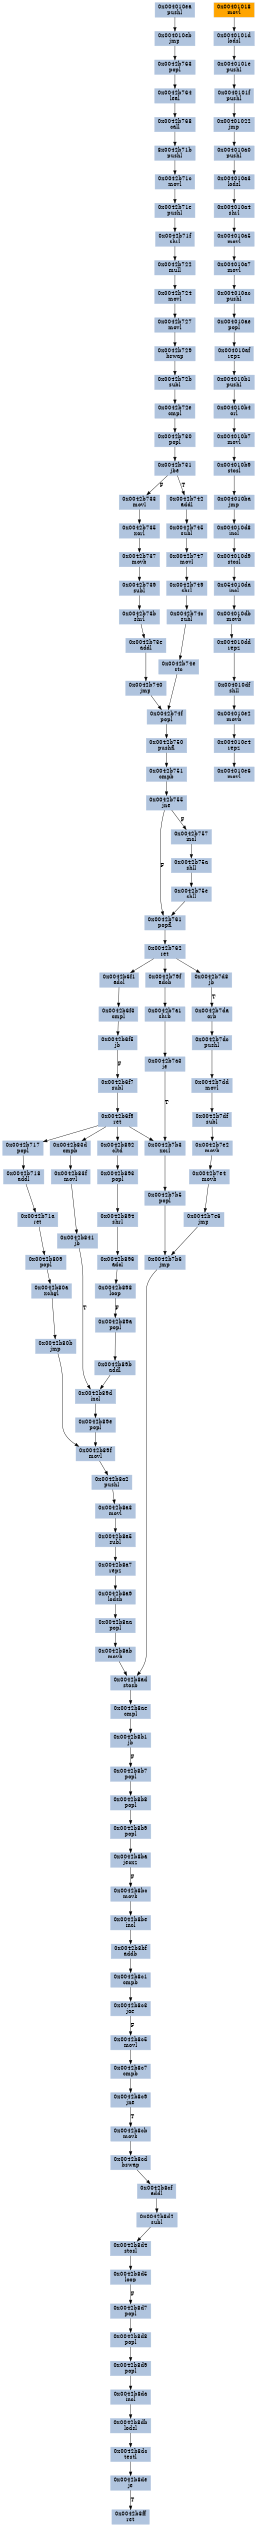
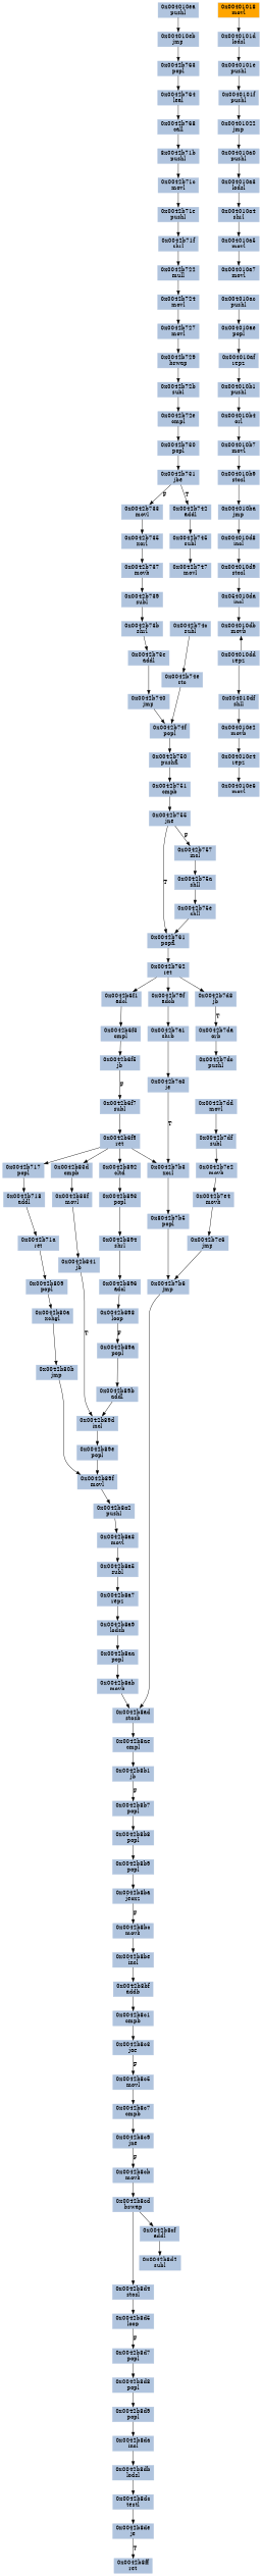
  strict digraph {
    node [color=lightsteelblue fillcolor=lightsteelblue shape=rectangle style=filled]
    edge [color="#000000"]
    n1 [label="0x0042b894\nshrl"]
    n2 [label="0x0042b896\nadcl"]
    n3 [label="0x0042b898\nloop"]
    n4 [label="0x0042b89a\npopl"]
    n5 [label="0x0042b763\npopl"]
    n6 [label="0x0042b764\nleal"]
    n7 [label="0x0042b768\ncall"]
    n8 [label="8x0042b71b\npushl"]
    n9 [label="0x0042b745\nsubl"]
    n10 [label="0x0042b747\nmovl"]
-   n11 [label="0x0042b749\nshrl"]
    n12 [label="0x0042b74c\nsubl"]
    n13 [label="0x0042b722\nmull"]
    n14 [label="0x0042b724\nmovl"]
    n15 [label="0x0042b727\nmovl"]
    n16 [label="0x0042b729\nbswap"]
    n17 [label="0x0042b71c\nmovl"]
    n18 [label="0x0042b71e\npushl"]
    n19 [label="0x0042b71f\nshrl"]
    n20 [label="0x0042b8da\nincl"]
    n21 [label="0x0042b8db\nlodsl"]
    n22 [label="0x0042b8dc\ntestl"]
    n23 [label="0x0042b8de\nje"]
    n24 [label="0x0042b6f3\ncmpl"]
    n25 [label="0x0042b6f5\njb"]
    n26 [label="0x0042b6f7\nsubl"]
    n27 [label="0x0042b6f9\nret"]
    n28 [label="0x0042b730\npopl"]
    n29 [label="0x0042b731\njbe"]
    n30 [label="0x0042b733\nmovl"]
    n31 [label="0x0042b742\naddl"]
    n32 [label="0x0042b735\nxorl"]
    n33 [label="0x0042b73e\naddl"]
    n34 [label="0x0042b740\njmp"]
    n35 [label="0x0042b74f\npopl"]
    n36 [label="0x0042b750\npushfl"]
    n37 [label="0x0042b7da\norb"]
    n38 [label="0x0042b7dc\npushl"]
    n39 [label="0x0042b7dd\nmovl"]
    n40 [label="0x0042b7df\nsubl"]
    n41 [label="0x004010d9\nstosl"]
    n42 [label="0x054010da\nincl"]
    n43 [label="0x004010db\nmovb"]
    n44 [label="0x004010dd\nrepz"]
    n45 [label="0x0042b8c3\njae"]
    n46 [label="0x0042b8c5\nmovl"]
    n47 [label="0x0042b8c7\ncmpb"]
    n48 [label="0x0042b8c9\njne"]
    n49 [label="0x0042b8d9\npopl"]
    n50 [label="0x0042b71a\nret"]
    n51 [label="0x0042b809\npopl"]
    n52 [label="0x0042b80a\nxchgl"]
    n53 [label="0x0042b80b\njmp"]
    n54 [label="0x0042b8aa\npopl"]
    n55 [label="0x0042b8ab\nmovb"]
    n56 [label="0x0042b8ad\nstosb"]
    n57 [label="0x0042b8ae\ncmpl"]
    n58 [label="0x0042b6f1\nadcl"]
    n59 [label="0x004010df\nshll"]
    n60 [label="0x004010e2\nmovb"]
    n61 [label="0x004010e4\nrepz"]
    n62 [label="0x004010e6\nmovl"]
    n63 [label="0x0042b893\npopl"]
    n64 [label="0x0042b7a1\nshrb"]
    n65 [label="0x0042b7a3\nje"]
    n66 [label="0x0042b7b3\nxorl"]
-   n67 [label="0x0042b7b5\npopl"]
+   n67 [label="0x8042b7b5\npopl"]
    n68 [label="0x004010b7\nmovl"]
    n69 [label="0x004010b9\nstosl"]
    n70 [label="0x004010ba\njmp"]
    n71 [label="0x004010d8\nincl"]
    n72 [label="0x0042b751\ncmpb"]
    n73 [label="0x0042b755\njne"]
    n74 [label="0x0042b75a\nshll"]
    n75 [label="0x0042b75e\nshll"]
    n76 [label="0x0042b761\npopfl"]
    n77 [label="0x0042b762\nret"]
    n78 [label="0x0042b841\njb"]
    n79 [label="0x0042b89d\nincl"]
    n80 [label="0x0042b89e\npopl"]
    n81 [label="0x0042b89f\nmovl"]
    n82 [label="0x004010a4\nshrl"]
    n83 [label="0x004010a5\nmovl"]
    n84 [label="0x004010a7\nmovl"]
    n85 [label="0x004010ac\npushl"]
    n86 [label="0x0042b7b6\njmp"]
    n87 [label="0x0042b7e6\njmp"]
    n88 [label="0x004010ae\npopl"]
    n89 [label="0x004010af\nrepz"]
    n90 [label="0x0042b8a9\nlodsb"]
    n91 [label="0x0042b8b1\njb"]
    n92 [color=lightgrey fillcolor=orange label="0x00401018\nmovl"]
    n93 [label="0x0040101d\nlodsl"]
    n94 [label="0x0040101e\npushl"]
    n95 [label="0x0040101f\npushl"]
    n96 [label="0x00401022\njmp"]
    n97 [label="0x004010a0\npushl"]
    n98 [label="0x0042b718\naddl"]
    n99 [label="0x0042b83d\ncmpb"]
    n100 [label="0x0042b83f\nmovl"]
    n101 [label="0x0042b737\nmovb"]
    n102 [label="0x0042b739\nsubl"]
    n103 [label="0x0042b8cb\nmovb"]
    n104 [label="0x0042b8cd\nbswap"]
    n105 [label="0x0042b8d4\nstosl"]
    n106 [label="0x0042b8d5\nloop"]
    n107 [label="0x0042b8d7\npopl"]
    n108 [label="0x0042b8d8\npopl"]
    n109 [label="0x0042b757\nincl"]
    n110 [label="0x0042b8cf\naddl"]
    n111 [label="0x0042b8d2\nsubl"]
    n112 [label="0x004010b1\npushl"]
    n113 [label="0x004010b4\norl"]
    n114 [label="0x0042b72b\nsubl"]
    n115 [label="0x0042b73b\nshrl"]
    n116 [label="0x0042b8a2\npushl"]
    n117 [label="0x0042b7e2\nmovb"]
    n118 [label="0x0042b7e4\nmovb"]
    n119 [label="0x0042b8ba\njecxz"]
    n120 [label="0x0042b8bc\nmovb"]
    n121 [label="0x0042b8be\nincl"]
    n122 [label="0x0042b8bf\naddb"]
    n123 [label="0x0042b8a3\nmovl"]
    n124 [label="0x0042b8a5\nsubl"]
    n125 [label="0x0042b8a7\nrepz"]
    n126 [label="0x0042b89b\naddl"]
    n127 [label="0x004010a3\nlodsl"]
    n128 [label="0x0042b74e\nstc"]
    n129 [label="0x0042b7d8\njb"]
    n130 [label="0x0042b72e\ncmpl"]
    n131 [label="0x0042b8b8\npopl"]
    n132 [label="0x0042b8b9\npopl"]
    n133 [label="0x0042b79f\nadcb"]
    n134 [label="0x004010ea\npushl"]
    n135 [label="0x004010eb\njmp"]
    n136 [label="0x0042b8ff\nret"]
    n137 [label="0x0042b8b7\npopl"]
    n138 [label="0x0042b892\ncltd"]
    n139 [label="0x0042b717\npopl"]
    n140 [label="0x0042b8c1\ncmpb"]
    n1 -> n2
    n2 -> n3
    n3 -> n4 [label=F]
    n4 -> n126
    n5 -> n6
    n6 -> n7
    n7 -> n8
    n8 -> n17
    n9 -> n10
-   n10 -> n11
-   n11 -> n12
    n12 -> n128
    n13 -> n14
    n14 -> n15
    n15 -> n16
    n16 -> n114
    n17 -> n18
    n18 -> n19
    n19 -> n13
    n20 -> n21
    n21 -> n22
    n22 -> n23
    n23 -> n136 [label=T]
    n24 -> n25
    n25 -> n26 [label=F]
    n26 -> n27
    n27 -> n66
    n27 -> n99
    n27 -> n138
    n27 -> n139
    n28 -> n29
    n29 -> n30 [label=F]
    n29 -> n31 [label=T]
    n30 -> n32
    n31 -> n9
    n32 -> n101
    n33 -> n34
    n34 -> n35
    n35 -> n36
    n36 -> n72
    n37 -> n38
-   n38 -> n39
    n39 -> n40
    n40 -> n117
    n41 -> n42
    n42 -> n43
-   n43 -> n44
+   n44 -> n43
    n44 -> n59
    n45 -> n46 [label=F]
    n46 -> n47
    n47 -> n48
-   n48 -> n103 [label=T]
+   n48 -> n103 [label=F]
    n49 -> n20
    n50 -> n51
    n51 -> n52
    n52 -> n53
    n53 -> n81
    n54 -> n55
    n55 -> n56
    n56 -> n57
    n57 -> n91
    n58 -> n24
    n59 -> n60
    n60 -> n61
    n61 -> n62
    n63 -> n1
    n64 -> n65
    n65 -> n66 [label=T]
    n66 -> n67
    n67 -> n86
    n68 -> n69
    n69 -> n70
    n70 -> n71
    n71 -> n41
    n72 -> n73
-   n73 -> n76 [label=F]
+   n73 -> n76 [label=T]
    n73 -> n109 [label=F]
    n74 -> n75
    n75 -> n76
    n76 -> n77
    n77 -> n58
    n77 -> n129
    n77 -> n133
    n78 -> n79 [label=T]
    n79 -> n80
    n80 -> n81
    n81 -> n116
    n82 -> n83
    n83 -> n84
-   n84 -> n85
    n85 -> n88
    n86 -> n56
    n87 -> n86
    n88 -> n89
    n89 -> n112
    n90 -> n54
    n91 -> n137 [label=F]
    n92 -> n93
    n93 -> n94
    n94 -> n95
    n95 -> n96
    n96 -> n97
    n97 -> n127
    n98 -> n50
    n99 -> n100
    n100 -> n78
    n101 -> n102
    n102 -> n115
    n103 -> n104
    n104 -> n110
    n105 -> n106
    n106 -> n107 [label=F]
    n107 -> n108
    n108 -> n49
    n109 -> n74
    n110 -> n111
-   n111 -> n105
+   n104 -> n105
    n112 -> n113
    n113 -> n68
    n114 -> n130
    n115 -> n33
    n116 -> n123
    n117 -> n118
    n118 -> n87
    n119 -> n120 [label=F]
    n120 -> n121
    n121 -> n122
    n122 -> n140
    n123 -> n124
    n124 -> n125
    n125 -> n90
    n126 -> n79
    n127 -> n82
    n128 -> n35
    n129 -> n37 [label=T]
    n130 -> n28
    n131 -> n132
    n132 -> n119
    n133 -> n64
    n134 -> n135
    n135 -> n5
    n137 -> n131
    n138 -> n63
    n139 -> n98
    n140 -> n45
  }
